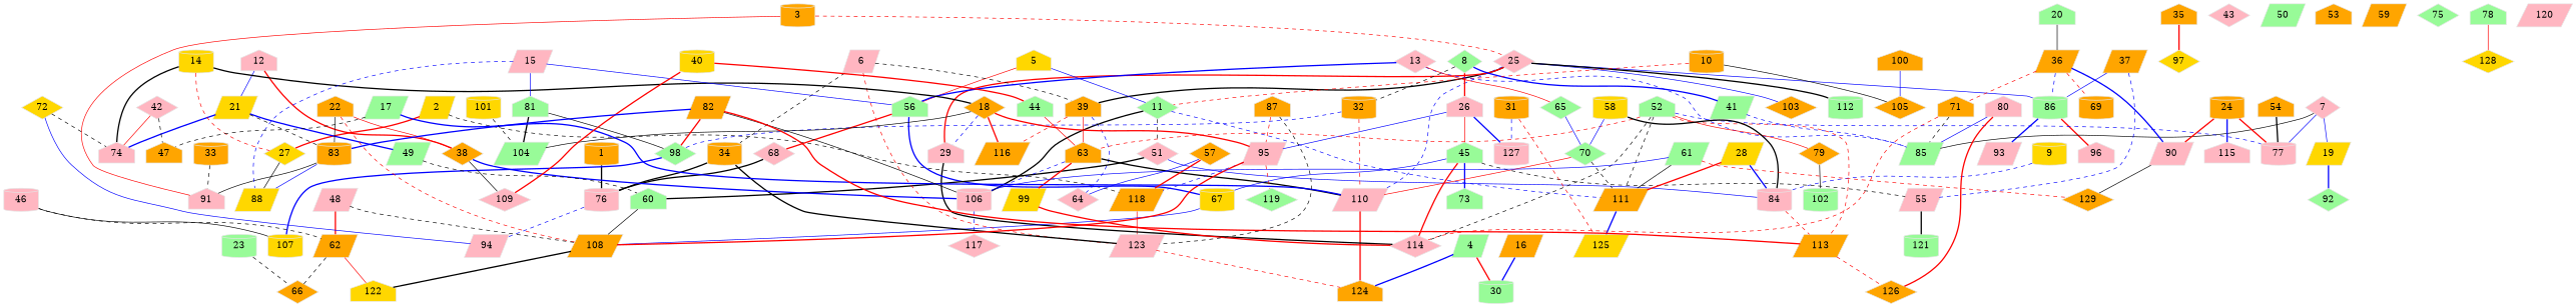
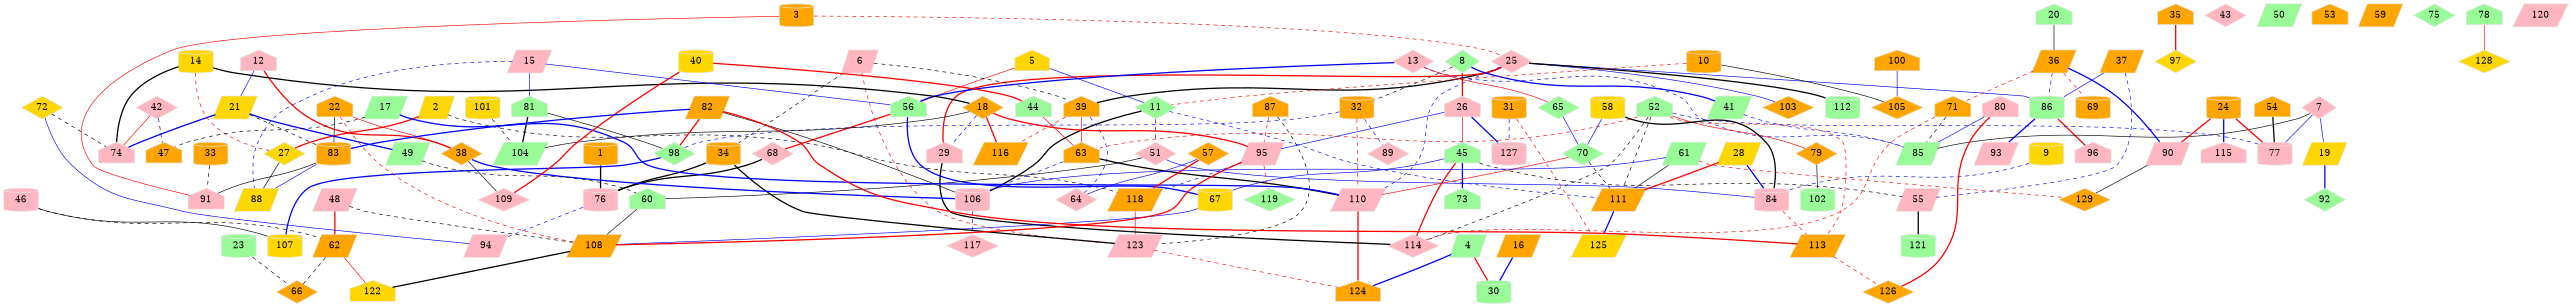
  graph {
    node [color=gray90 fillcolor=orange shape=parallelogram style=filled]
    edge [color=blue style=bold]
    1 [shape=cylinder]
    76 [fillcolor=lightpink shape=cylinder]
    94 [fillcolor=lightpink]
    2 [fillcolor=gold]
    27 [fillcolor=gold shape=diamond]
    118
    88 [fillcolor=gold]
    123 [fillcolor=lightpink]
    3 [shape=cylinder]
    25 [fillcolor=lightpink shape=diamond]
    91 [fillcolor=lightpink shape=house]
    39 [shape=house]
    110 [fillcolor=lightpink]
    29 [fillcolor=lightpink shape=house]
    86 [fillcolor=palegreen shape=cylinder]
    103 [shape=diamond]
    112 [fillcolor=palegreen shape=cylinder]
    4 [fillcolor=palegreen]
    30 [fillcolor=palegreen shape=cylinder]
    124 [shape=house]
    5 [fillcolor=gold shape=house]
    11 [fillcolor=palegreen shape=diamond]
    56 [fillcolor=palegreen shape=house]
    51 [fillcolor=lightpink shape=diamond]
    106 [fillcolor=lightpink shape=cylinder]
    111
    67 [fillcolor=gold shape=cylinder]
    68 [fillcolor=lightpink shape=diamond]
    6 [fillcolor=lightpink]
    34 [shape=cylinder]
    116
    63 [shape=house]
    64 [fillcolor=lightpink shape=diamond]
    7 [fillcolor=lightpink shape=diamond]
    19 [fillcolor=gold]
    77 [fillcolor=lightpink shape=cylinder]
    85 [fillcolor=palegreen]
    92 [fillcolor=palegreen shape=diamond]
    8 [fillcolor=palegreen shape=diamond]
    26 [fillcolor=lightpink shape=house]
    32 [shape=cylinder]
    41 [fillcolor=palegreen]
    95 [fillcolor=lightpink]
    45 [fillcolor=palegreen shape=house]
    127 [fillcolor=lightpink shape=cylinder]
+   89 [fillcolor=lightpink shape=diamond]
    98 [fillcolor=palegreen shape=diamond]
    9 [fillcolor=gold shape=cylinder]
    84 [fillcolor=lightpink shape=cylinder]
    113
    10 [shape=cylinder]
    105 [shape=diamond]
    60 [fillcolor=palegreen shape=house]
    117 [fillcolor=lightpink shape=diamond]
    125 [fillcolor=gold]
    12 [fillcolor=lightpink shape=house]
    21 [fillcolor=gold]
    38 [shape=diamond]
    74 [fillcolor=lightpink shape=house]
    49 [fillcolor=palegreen]
    83 [shape=cylinder]
    109 [fillcolor=lightpink shape=diamond]
    13 [fillcolor=lightpink shape=diamond]
    65 [fillcolor=palegreen shape=diamond]
    70 [fillcolor=palegreen shape=diamond]
    14 [fillcolor=gold shape=cylinder]
    18 [shape=diamond]
    104 [fillcolor=palegreen]
    15 [fillcolor=lightpink]
    81 [fillcolor=palegreen shape=house]
    16
    17 [fillcolor=palegreen]
    47 [shape=house]
    114 [fillcolor=lightpink shape=diamond]
    108
    119 [fillcolor=palegreen shape=diamond]
    20 [fillcolor=palegreen shape=house]
    36
    90 [fillcolor=lightpink]
    69 [shape=cylinder]
    71 [shape=house]
    22 [shape=house]
    122 [fillcolor=gold shape=house]
    23 [fillcolor=palegreen shape=cylinder]
    66 [shape=diamond]
    24 [shape=cylinder]
    115 [fillcolor=lightpink shape=house]
    129 [shape=diamond]
    93 [fillcolor=lightpink]
    96 [fillcolor=lightpink shape=house]
    55 [fillcolor=lightpink]
    73 [fillcolor=palegreen shape=house]
    28 [fillcolor=gold]
    31 [shape=cylinder]
    107 [fillcolor=gold shape=cylinder]
    33 [shape=cylinder]
    35 [shape=house]
    97 [fillcolor=gold shape=diamond]
    37
    121 [fillcolor=palegreen shape=cylinder]
-   99 [fillcolor=gold]
    40 [fillcolor=gold shape=cylinder]
    44 [fillcolor=palegreen shape=house]
    42 [fillcolor=lightpink shape=diamond]
    43 [fillcolor=lightpink shape=diamond]
    46 [fillcolor=lightpink shape=cylinder]
    62
    48 [fillcolor=lightpink]
    50 [fillcolor=palegreen]
    52 [fillcolor=palegreen shape=house]
    79 [shape=diamond]
    102 [fillcolor=palegreen shape=cylinder]
    126 [shape=diamond]
    53 [shape=house]
    54 [shape=house]
    57 [shape=diamond]
    58 [fillcolor=gold shape=cylinder]
    59
    61 [fillcolor=palegreen]
    72 [fillcolor=gold shape=diamond]
    75 [fillcolor=palegreen shape=diamond]
    78 [fillcolor=palegreen shape=house]
    128 [fillcolor=gold shape=diamond]
    80 [fillcolor=lightpink shape=house]
    82
    87 [shape=house]
    100 [shape=house]
    101 [fillcolor=gold shape=cylinder]
    120 [fillcolor=lightpink]
    1 -- 76 [color=black]
    76 -- 94 [style=dashed]
    2 -- 27 [color=red]
    2 -- 118 [color=black style=dashed]
    27 -- 88 [color=black style=solid]
    118 -- 123 [color=red style=solid]
    123 -- 124 [color=red style=dashed]
    3 -- 25 [color=red style=dashed]
    3 -- 91 [color=red style=solid]
    25 -- 39 [color=black]
    25 -- 110 [style=dashed]
    25 -- 29 [color=red]
    25 -- 86 [style=solid]
    25 -- 103 [style=solid]
    25 -- 112 [color=black]
    39 -- 116 [color=red style=dashed]
    39 -- 63 [color=red style=solid]
    39 -- 64 [style=dashed]
    110 -- 124 [color=red]
    29 -- 114 [color=black]
    86 -- 93
    86 -- 96 [color=red]
    4 -- 30 [color=red]
    4 -- 124
    5 -- 11 [style=solid]
    5 -- 56 [color=red style=solid]
    11 -- 51 [color=black style=dashed]
    11 -- 106 [color=black]
    11 -- 111 [style=dashed]
    56 -- 67
    56 -- 68 [color=red]
    51 -- 84 [style=solid]
-   51 -- 60 [color=black]
+   51 -- 60 [color=black style=solid]
    106 -- 117 [style=dashed]
    111 -- 125
    67 -- 108 [style=solid]
    68 -- 76 [color=black]
    6 -- 123 [color=red style=dashed]
    6 -- 39 [color=black style=dashed]
    6 -- 34 [color=black style=dashed]
    34 -- 76 [color=black]
    34 -- 123 [color=black]
    63 -- 110 [color=black]
    63 -- 106 [style=dashed]
-   63 -- 99 [color=red]
    7 -- 19 [style=solid]
    7 -- 77 [style=solid]
    7 -- 85 [color=black style=solid]
    19 -- 92
    8 -- 26 [color=red]
    8 -- 32 [color=black style=dashed]
    8 -- 41
    26 -- 95 [style=solid]
    26 -- 45 [color=red style=solid]
    26 -- 127
    32 -- 110 [color=red style=dashed]
+   32 -- 89 [style=dashed]
    32 -- 98 [style=dashed]
    41 -- 85 [style=dashed]
    95 -- 118 [style=dashed]
    95 -- 108 [color=red]
    95 -- 119 [color=red style=dashed]
    45 -- 67 [style=solid]
    45 -- 114 [color=red]
    45 -- 55 [color=black style=dashed]
    45 -- 73
    98 -- 107
    9 -- 84 [style=dashed]
    84 -- 113 [color=red style=dashed]
    113 -- 126 [color=red style=dashed]
    10 -- 11 [color=red style=dashed]
    10 -- 105 [color=black style=solid]
    60 -- 108 [color=black style=solid]
    12 -- 21 [style=solid]
    12 -- 38 [color=red]
    21 -- 74
    21 -- 49
    21 -- 83 [color=black style=dashed]
    38 -- 106
    38 -- 109 [color=black style=solid]
    49 -- 60 [color=black style=dashed]
    83 -- 88 [style=solid]
    83 -- 91 [color=black style=solid]
    13 -- 56
    13 -- 85 [style=dashed]
    13 -- 65 [color=red style=solid]
    65 -- 70 [style=solid]
    70 -- 110 [color=red style=solid]
    70 -- 111 [color=black style=dashed]
    14 -- 27 [color=red style=dashed]
    14 -- 74 [color=black]
    14 -- 18 [color=black]
    18 -- 29 [style=dashed]
    18 -- 116 [color=red]
    18 -- 95 [color=red]
    18 -- 104 [color=black style=solid]
    15 -- 88 [style=dashed]
    15 -- 56 [style=solid]
    15 -- 81 [style=solid]
    81 -- 98 [color=black style=solid]
    81 -- 104 [color=black]
    16 -- 30
    17 -- 110
    17 -- 47 [color=black style=dashed]
    108 -- 122 [color=black]
    20 -- 36 [color=black style=solid]
    36 -- 86 [style=dashed]
    36 -- 90
    36 -- 69 [color=red style=dashed]
    36 -- 71 [color=red style=dashed]
    90 -- 129 [color=black style=solid]
    71 -- 85 [color=black style=dashed]
    71 -- 114 [color=red style=dashed]
    22 -- 38 [color=red style=solid]
    22 -- 83 [color=black style=solid]
    22 -- 108 [color=red style=dashed]
    23 -- 66 [color=black style=dashed]
    24 -- 77 [color=red]
    24 -- 90 [color=red]
    24 -- 115
    55 -- 121 [color=black]
    28 -- 111 [color=red]
    28 -- 84
    31 -- 127 [style=dashed]
    31 -- 125 [color=red style=dashed]
    33 -- 91 [color=black style=dashed]
    35 -- 97 [color=red]
    37 -- 86 [style=solid]
    37 -- 55 [style=dashed]
-   99 -- 114 [color=red]
    40 -- 109 [color=red]
    40 -- 44 [color=red]
    44 -- 63 [color=red style=solid]
    42 -- 74 [color=red style=solid]
    42 -- 47 [color=black style=dashed]
    46 -- 107 [color=black style=solid]
    46 -- 62 [color=black style=dashed]
    62 -- 122 [color=red style=solid]
    62 -- 66 [color=black style=dashed]
    48 -- 108 [color=black style=dashed]
    48 -- 62 [color=red]
    52 -- 111 [color=black style=dashed]
    52 -- 63 [color=red style=dashed]
    52 -- 77 [style=dashed]
    52 -- 113 [color=red style=dashed]
    52 -- 114 [color=black style=dashed]
    52 -- 79 [color=red style=solid]
    79 -- 102 [color=black style=solid]
    54 -- 77 [color=black]
    57 -- 118 [color=red]
    57 -- 64 [style=solid]
    58 -- 84 [color=black]
    58 -- 70 [style=solid]
    61 -- 106 [style=solid]
    61 -- 111 [color=black style=solid]
    61 -- 129 [color=red style=dashed]
    72 -- 94 [style=solid]
    72 -- 74 [color=black style=dashed]
    78 -- 128 [color=red style=solid]
    80 -- 85 [style=solid]
    80 -- 126 [color=red]
    82 -- 106 [color=black style=solid]
    82 -- 98 [color=red]
    82 -- 113 [color=red]
    82 -- 83
    87 -- 123 [color=black style=dashed]
    87 -- 95 [color=red style=dashed]
    100 -- 105 [style=solid]
    101 -- 104 [color=black style=dashed]
  }
